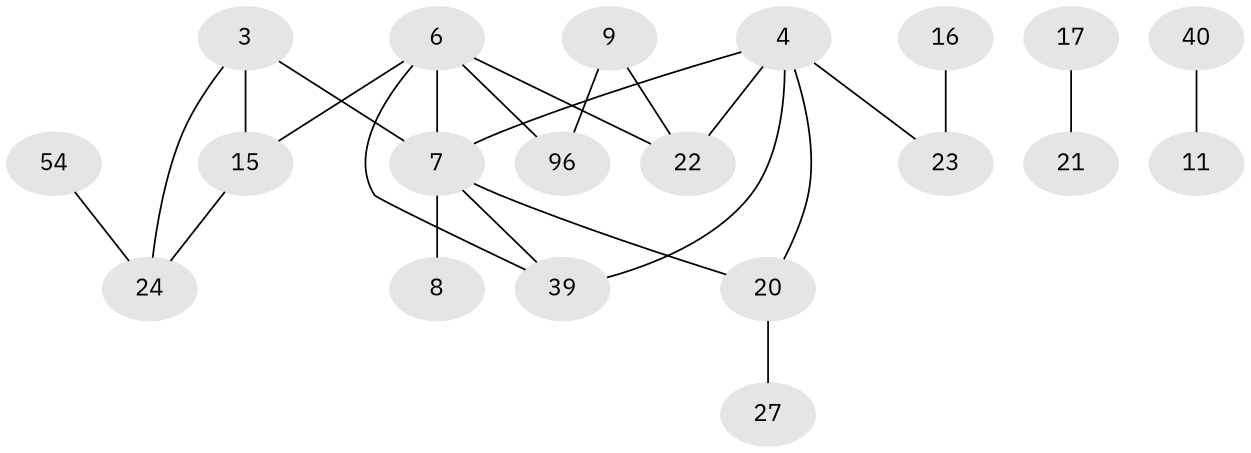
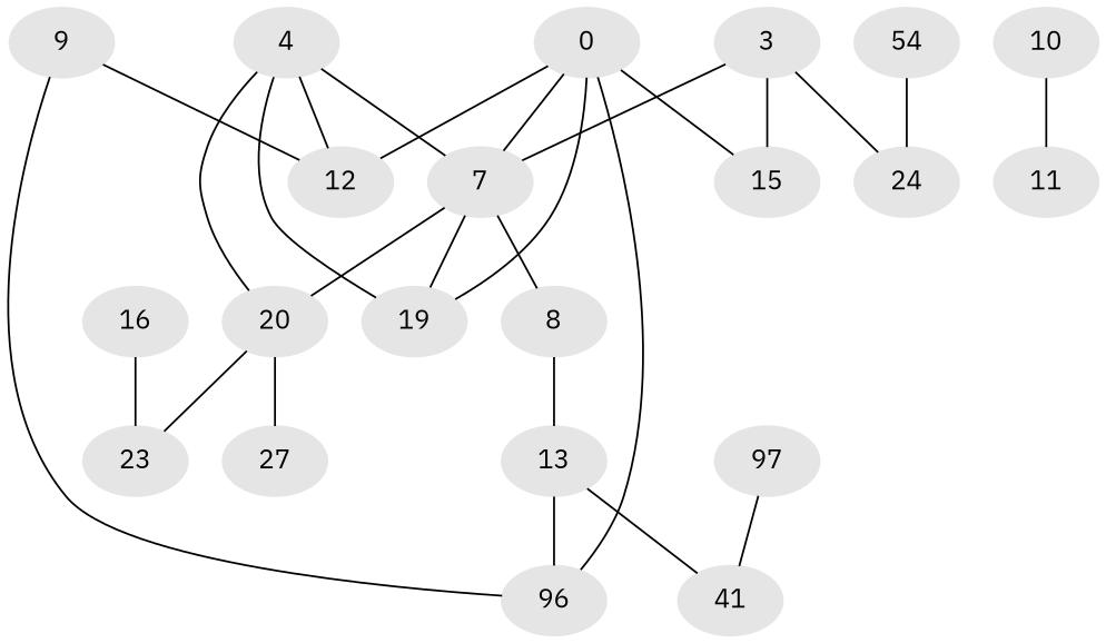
  graph {
    fontname="IBM Plex Sans"
    node [color=gray90 fontname="IBM Plex Sans" style=filled]
    edge [fontname="IBM Plex Sans" weight=1.0]
    3
    7
    15
    24
-   19 [label=39]
+   19
    20
    8
    4
-   12 [label=22]
+   12
    23
    27
-   6
+   6 [label=0]
    n13 [label=96]
-   21
+   13
+   21 [label=41]
    9
-   10 [label=40]
+   10
    11
    n19 [label=54]
    16
-   17
+   17 [label=97]
    3 -- 7
    3 -- 15
    3 -- 24
    7 -- 19
    7 -- 20
    7 -- 8 [weight=2.0]
-   15 -- 24
    20 -- 27
+   8 -- 13
    4 -- 7
    4 -- 19
    4 -- 20
    4 -- 12
-   4 -- 23
+   20 -- 23
    6 -- 7
    6 -- 15
    6 -- 19
    6 -- 12
    6 -- n13
+   13 -- n13
+   13 -- 21
    9 -- 12
    9 -- n13
    10 -- 11
    n19 -- 24
    16 -- 23
    17 -- 21
  }
